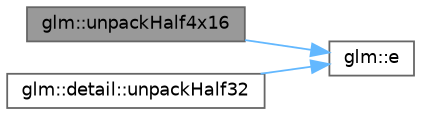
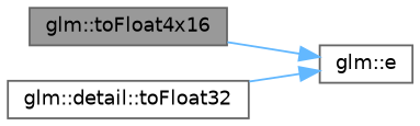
  digraph {
    rankdir=LR
    node [color=grey40 fillcolor=white fontname=Helvetica fontsize=10 shape=box style=filled]
    edge [color=steelblue1 fontname=Helvetica fontsize=10 labelfontname=Helvetica labelfontsize=10 style=solid]
-   n1 [color=gray40 fillcolor=grey60 fontcolor=black height=0.2 label="glm::unpackHalf4x16" width=0.4]
+   n1 [color=gray40 fillcolor=grey60 fontcolor=black height=0.2 label="glm::toFloat4x16" width=0.4]
    n2 [height=0.2 label="glm::e" width=0.4]
-   n3 [height=0.2 label="glm::detail::unpackHalf32" width=0.4]
+   n3 [height=0.2 label="glm::detail::toFloat32" width=0.4]
    n1 -> n2
    n3 -> n2
  }
